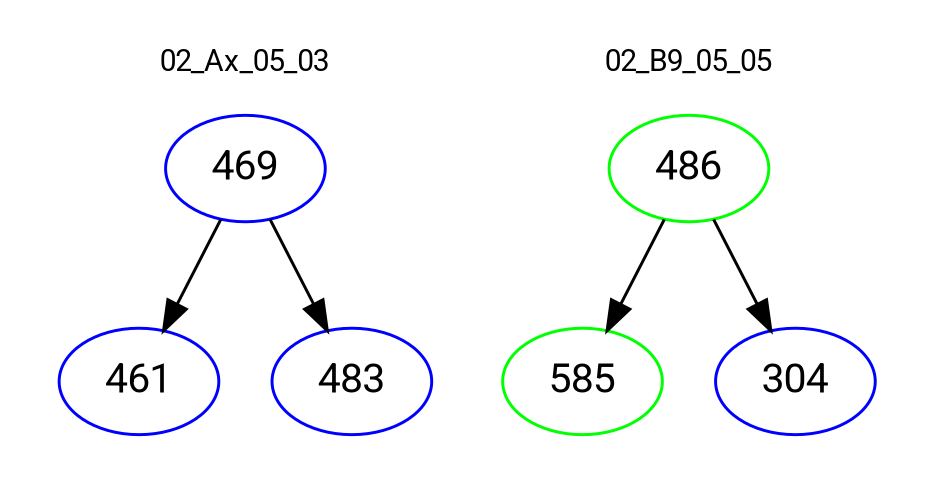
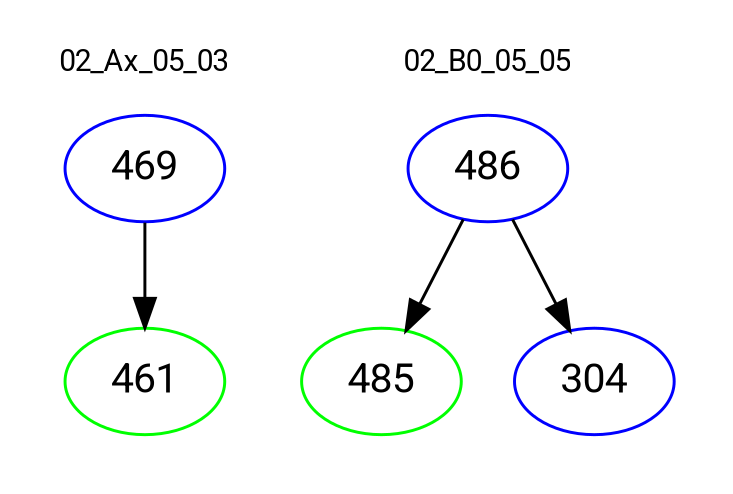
  digraph {
    fontname=Roboto
    node [color=blue fontname=Roboto]
    edge [color=black fontname=Roboto]
    n1 [label=469]
-   n2 [label=461]
-   n3 [label=483]
-   n4 [color=green label=486]
-   n5 [color=green label=585]
+   n2 [color=green label=461]
+   n4 [label=486]
+   n5 [color=green label=485]
    n6 [label=304]
    subgraph cluster_1 {
      color=white
      fontsize=10
      label="02_Ax_05_03"
      n1
      n2
-     n3
    }
    subgraph cluster_2 {
      color=white
      fontsize=10
-     label="02_B9_05_05"
+     label="02_B0_05_05"
      n4
      n5
      n6
    }
    n1 -> n2
-   n1 -> n3
    n4 -> n5
    n4 -> n6
  }
